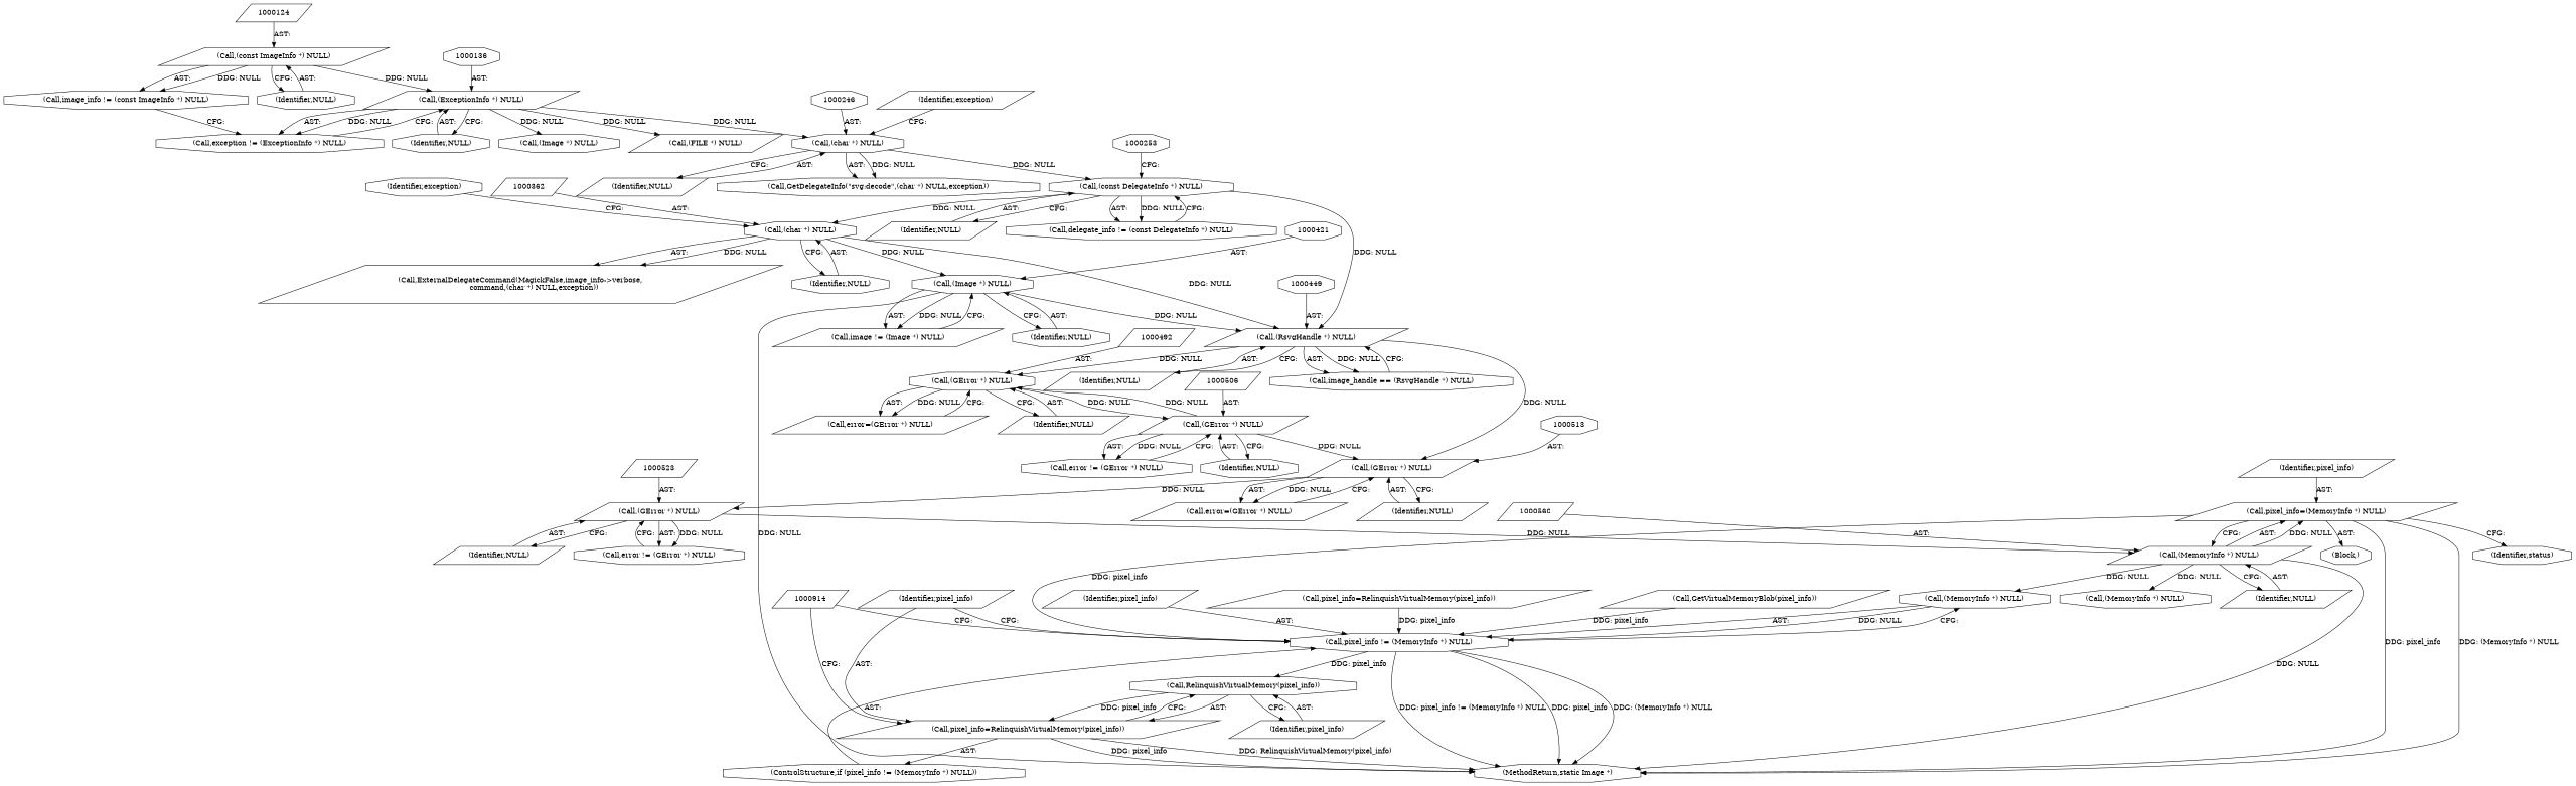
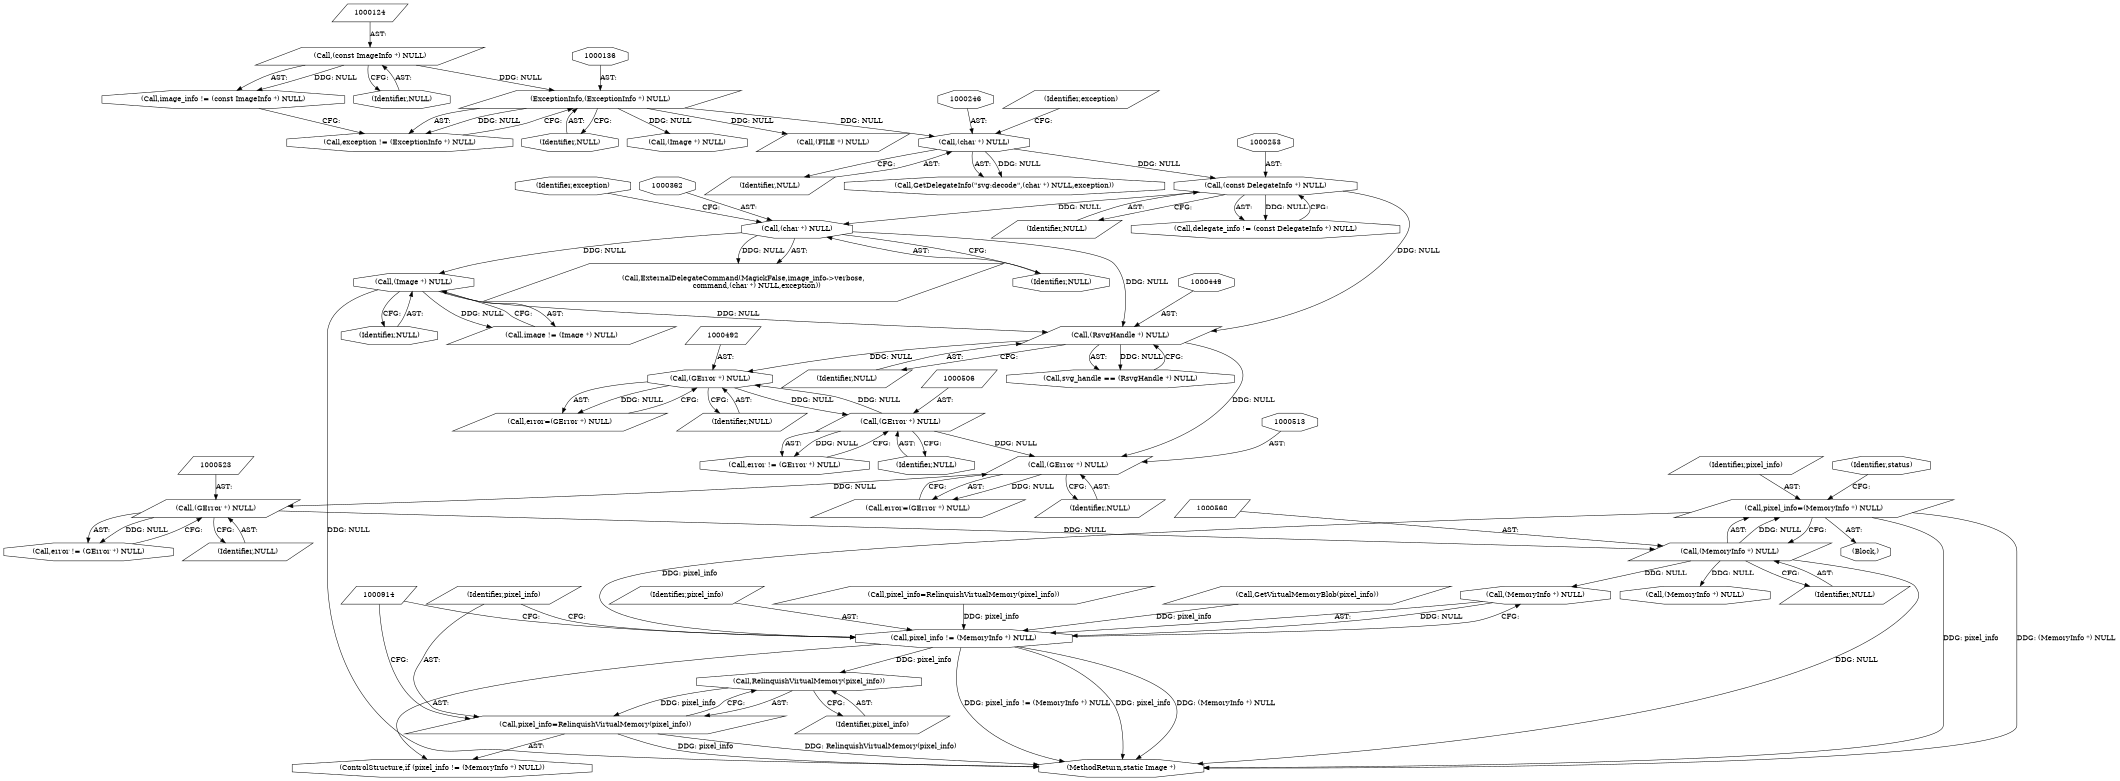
  digraph {
    node [shape=parallelogram]
    n1 [label="(Call,pixel_info=(MemoryInfo *) NULL)"]
    n2 [label="(Call,(MemoryInfo *) NULL)"]
    n3 [label="(Call,pixel_info != (MemoryInfo *) NULL)" shape=octagon]
    n4 [label="(Block,)" shape=octagon]
    n5 [label="(MethodReturn,static Image *)" shape=octagon]
    n6 [label="(Call,(MemoryInfo *) NULL)" shape=octagon]
    n7 [label="(Identifier,NULL)"]
    n8 [label="(Call,(MemoryInfo *) NULL)" shape=octagon]
    n9 [label="(Call,RelinquishVirtualMemory(pixel_info))" shape=octagon]
    n10 [label="(ControlStructure,if (pixel_info != (MemoryInfo *) NULL))" shape=octagon]
    n11 [label="(Call,(GError *) NULL)"]
    n12 [label="(Identifier,NULL)"]
    n13 [label="(Call,error != (GError *) NULL)" shape=octagon]
    n14 [label="(Call,(GError *) NULL)"]
    n15 [label="(Identifier,NULL)"]
    n16 [label="(Call,error=(GError *) NULL)"]
    n17 [label="(Call,(GError *) NULL)"]
    n18 [label="(Call,(GError *) NULL)" shape=octagon]
    n19 [label="(Identifier,NULL)" shape=octagon]
    n20 [label="(Call,error != (GError *) NULL)" shape=octagon]
    n21 [label="(Identifier,NULL)"]
    n22 [label="(Call,error=(GError *) NULL)"]
    n23 [label="(Call,(RsvgHandle *) NULL)"]
    n24 [label="(Identifier,NULL)"]
-   n25 [label="(Call,image_handle == (RsvgHandle *) NULL)" shape=octagon]
+   n25 [label="(Call,svg_handle == (RsvgHandle *) NULL)" shape=octagon]
    n26 [label="(Call,(const DelegateInfo *) NULL)" shape=octagon]
    n27 [label="(Call,(char *) NULL)" shape=octagon]
    n28 [label="(Identifier,NULL)"]
    n29 [label="(Call,delegate_info != (const DelegateInfo *) NULL)" shape=octagon]
    n30 [label="(Call,(Image *) NULL)" shape=octagon]
    n31 [label="(Call,ExternalDelegateCommand(MagickFalse,image_info->verbose,\n            command,(char *) NULL,exception))"]
    n32 [label="(Identifier,NULL)" shape=octagon]
    n33 [label="(Call,(char *) NULL)" shape=octagon]
    n34 [label="(Identifier,NULL)"]
    n35 [label="(Call,GetDelegateInfo(\"svg:decode\",(char *) NULL,exception))" shape=octagon]
-   n36 [label="(Call,(ExceptionInfo *) NULL)"]
+   n36 [label="(ExceptionInfo,(ExceptionInfo *) NULL)"]
    n37 [label="(Call,(Image *) NULL)" shape=octagon]
    n38 [label="(Call,(FILE *) NULL)"]
    n39 [label="(Call,exception != (ExceptionInfo *) NULL)" shape=octagon]
    n40 [label="(Identifier,NULL)" shape=octagon]
    n41 [label="(Call,(const ImageInfo *) NULL)"]
    n42 [label="(Call,image_info != (const ImageInfo *) NULL)" shape=octagon]
    n43 [label="(Identifier,NULL)" shape=octagon]
    n44 [label="(Identifier,NULL)" shape=octagon]
    n45 [label="(Call,image != (Image *) NULL)"]
    n46 [label="(Call,pixel_info=RelinquishVirtualMemory(pixel_info))"]
    n47 [label="(Identifier,pixel_info)"]
    n48 [label="(Identifier,pixel_info)"]
    n49 [label="(Identifier,pixel_info)"]
    n50 [label="(Identifier,exception)" shape=octagon]
    n51 [label="(Identifier,pixel_info)"]
    n52 [label="(Identifier,exception)"]
    n53 [label="(Call,pixel_info=RelinquishVirtualMemory(pixel_info))"]
    n54 [label="(Call,GetVirtualMemoryBlob(pixel_info))"]
    n55 [label="(Identifier,status)" shape=octagon]
    1000560
    1000523
    1000513 [shape=octagon]
    1000506
    1000492
    1000449 [shape=octagon]
    1000253 [shape=octagon]
    1000246 [shape=octagon]
    1000136 [shape=octagon]
    1000124
-   1000421 [shape=octagon]
-   1000362
+   1000362 [shape=octagon]
    1000914
    n1 -> n2 [label="CFG: "]
    n1 -> n3 [label="DDG: pixel_info"]
    n1 -> n4 [label="AST: "]
    n1 -> n5 [label="DDG: pixel_info"]
    n1 -> n5 [label="DDG: (MemoryInfo *) NULL"]
    n2 -> n1 [label="AST: "]
    n2 -> n1 [label="DDG: NULL"]
    n2 -> n5 [label="DDG: NULL"]
    n2 -> n6 [label="DDG: NULL"]
    n2 -> n7 [label="CFG: "]
    n2 -> n8 [label="DDG: NULL"]
    n3 -> n5 [label="DDG: pixel_info != (MemoryInfo *) NULL"]
    n3 -> n5 [label="DDG: pixel_info"]
    n3 -> n5 [label="DDG: (MemoryInfo *) NULL"]
    n3 -> n8 [label="CFG: "]
    n3 -> n9 [label="DDG: pixel_info"]
-   n10 -> n3 [label="AST: "]
+   n3 -> n10 [label="AST: "]
    n7 -> n2 [label="AST: "]
    n8 -> n3 [label="AST: "]
    n8 -> n3 [label="DDG: NULL"]
    n9 -> n46 [label="AST: "]
    n9 -> n46 [label="DDG: pixel_info"]
    n9 -> n47 [label="CFG: "]
    n11 -> n2 [label="DDG: NULL"]
    n11 -> n12 [label="CFG: "]
    n11 -> n13 [label="AST: "]
    n11 -> n13 [label="DDG: NULL"]
    n12 -> n11 [label="AST: "]
    n13 -> n11 [label="CFG: "]
    n14 -> n11 [label="DDG: NULL"]
    n14 -> n15 [label="CFG: "]
    n14 -> n16 [label="AST: "]
    n14 -> n16 [label="DDG: NULL"]
    n15 -> n14 [label="AST: "]
    n16 -> n14 [label="CFG: "]
    n17 -> n14 [label="DDG: NULL"]
    n17 -> n18 [label="DDG: NULL"]
    n17 -> n19 [label="CFG: "]
    n17 -> n20 [label="AST: "]
    n17 -> n20 [label="DDG: NULL"]
    n18 -> n17 [label="DDG: NULL"]
    n18 -> n21 [label="CFG: "]
    n18 -> n22 [label="AST: "]
    n18 -> n22 [label="DDG: NULL"]
    n19 -> n17 [label="AST: "]
    n20 -> n17 [label="CFG: "]
    n21 -> n18 [label="AST: "]
    n22 -> n18 [label="CFG: "]
    n23 -> n14 [label="DDG: NULL"]
    n23 -> n18 [label="DDG: NULL"]
    n23 -> n24 [label="CFG: "]
    n23 -> n25 [label="AST: "]
    n23 -> n25 [label="DDG: NULL"]
    n24 -> n23 [label="AST: "]
    n25 -> n23 [label="CFG: "]
    n26 -> n23 [label="DDG: NULL"]
    n26 -> n27 [label="DDG: NULL"]
    n26 -> n28 [label="CFG: "]
    n26 -> n29 [label="AST: "]
    n26 -> n29 [label="DDG: NULL"]
    n27 -> n23 [label="DDG: NULL"]
    n27 -> n30 [label="DDG: NULL"]
    n27 -> n31 [label="AST: "]
    n27 -> n31 [label="DDG: NULL"]
    n27 -> n32 [label="CFG: "]
    n28 -> n26 [label="AST: "]
    n29 -> n26 [label="CFG: "]
    n30 -> n5 [label="DDG: NULL"]
    n30 -> n23 [label="DDG: NULL"]
    n30 -> n44 [label="CFG: "]
    n30 -> n45 [label="AST: "]
    n30 -> n45 [label="DDG: NULL"]
    n32 -> n27 [label="AST: "]
    n33 -> n26 [label="DDG: NULL"]
    n33 -> n34 [label="CFG: "]
    n33 -> n35 [label="AST: "]
    n33 -> n35 [label="DDG: NULL"]
    n34 -> n33 [label="AST: "]
    n36 -> n33 [label="DDG: NULL"]
    n36 -> n37 [label="DDG: NULL"]
    n36 -> n38 [label="DDG: NULL"]
    n36 -> n39 [label="AST: "]
    n36 -> n39 [label="DDG: NULL"]
    n36 -> n40 [label="CFG: "]
    n39 -> n36 [label="CFG: "]
    n40 -> n36 [label="AST: "]
    n41 -> n36 [label="DDG: NULL"]
    n41 -> n42 [label="AST: "]
    n41 -> n42 [label="DDG: NULL"]
    n41 -> n43 [label="CFG: "]
    n42 -> n39 [label="CFG: "]
    n43 -> n41 [label="AST: "]
    n44 -> n30 [label="AST: "]
    n45 -> n30 [label="CFG: "]
    n46 -> n5 [label="DDG: RelinquishVirtualMemory(pixel_info)"]
    n46 -> n5 [label="DDG: pixel_info"]
    n46 -> n9 [label="CFG: "]
    n46 -> n10 [label="AST: "]
    n47 -> n9 [label="AST: "]
    n48 -> n3 [label="AST: "]
    n49 -> n3 [label="CFG: "]
    n49 -> n46 [label="AST: "]
    n50 -> n27 [label="CFG: "]
    n51 -> n1 [label="AST: "]
    n52 -> n33 [label="CFG: "]
    n53 -> n3 [label="DDG: pixel_info"]
    n54 -> n3 [label="DDG: pixel_info"]
-   n1 -> n55 [label="CFG: "]
+   n55 -> n1 [label="CFG: "]
    1000560 -> n2 [label="AST: "]
    1000523 -> n11 [label="AST: "]
    1000513 -> n14 [label="AST: "]
    1000506 -> n17 [label="AST: "]
    1000492 -> n18 [label="AST: "]
    1000449 -> n23 [label="AST: "]
-   1000253 -> n26 [label="CFG: "]
+   1000253 -> n26 [label="AST: "]
    1000246 -> n33 [label="AST: "]
    1000136 -> n36 [label="AST: "]
    1000124 -> n41 [label="AST: "]
-   1000421 -> n30 [label="AST: "]
    1000362 -> n27 [label="AST: "]
    1000914 -> n3 [label="CFG: "]
    1000914 -> n46 [label="CFG: "]
  }
